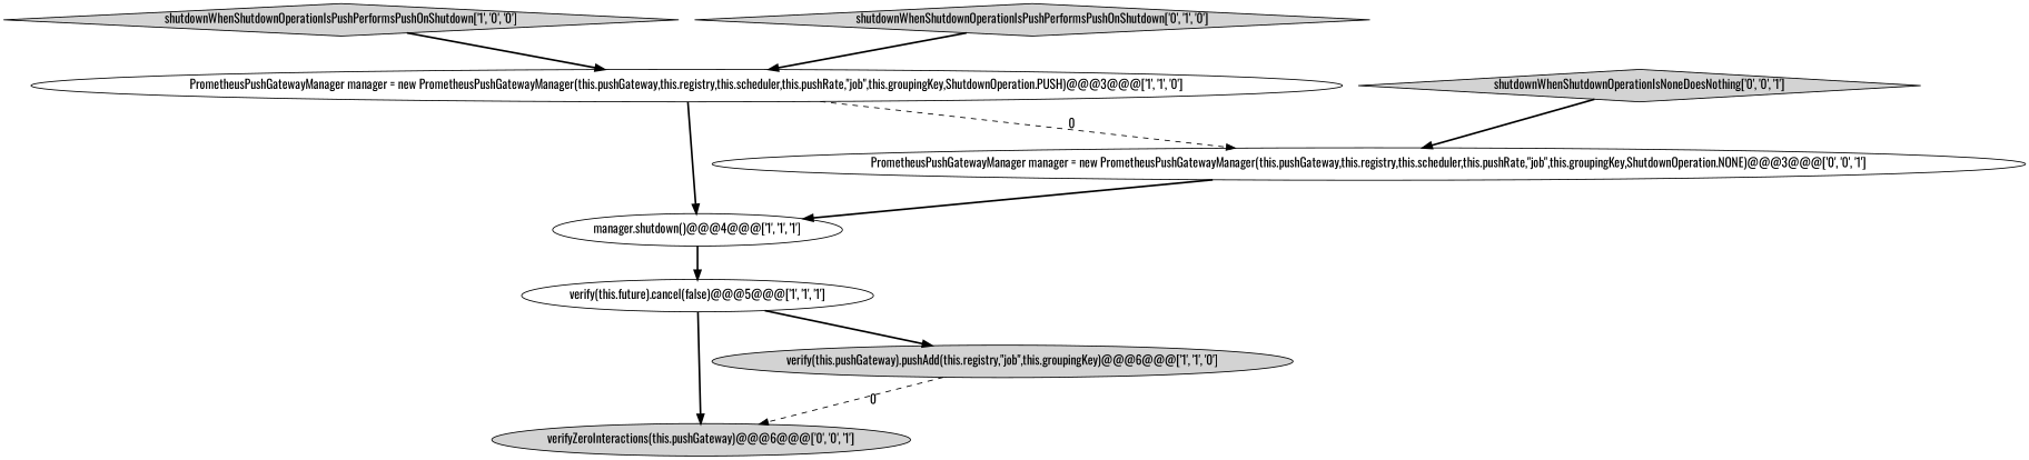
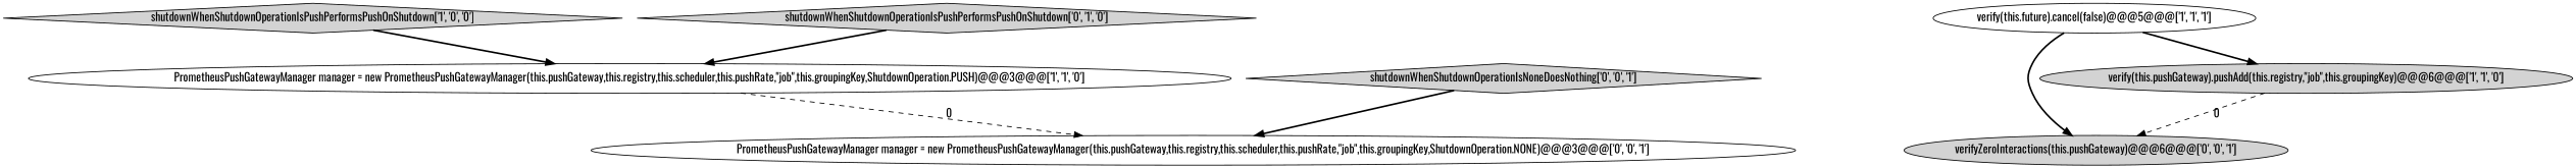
  digraph {
    fontname=Oswald
    node [fillcolor=lightgray shape=ellipse style=filled fontname=Oswald]
    edge [style=bold fontname=Oswald]
    n1 [label="shutdownWhenShutdownOperationIsPushPerformsPushOnShutdown['1', '0', '0']" shape=diamond]
    n2 [fillcolor=white label="PrometheusPushGatewayManager manager = new PrometheusPushGatewayManager(this.pushGateway,this.registry,this.scheduler,this.pushRate,\"job\",this.groupingKey,ShutdownOperation.PUSH)@@@3@@@['1', '1', '0']"]
    n3 [label="verifyZeroInteractions(this.pushGateway)@@@6@@@['0', '0', '1']"]
    n4 [label="shutdownWhenShutdownOperationIsPushPerformsPushOnShutdown['0', '1', '0']" shape=diamond]
    n5 [fillcolor=white label="verify(this.future).cancel(false)@@@5@@@['1', '1', '1']"]
    n6 [label="verify(this.pushGateway).pushAdd(this.registry,\"job\",this.groupingKey)@@@6@@@['1', '1', '0']"]
    n7 [fillcolor=white label="PrometheusPushGatewayManager manager = new PrometheusPushGatewayManager(this.pushGateway,this.registry,this.scheduler,this.pushRate,\"job\",this.groupingKey,ShutdownOperation.NONE)@@@3@@@['0', '0', '1']"]
-   n8 [fillcolor=white label="manager.shutdown()@@@4@@@['1', '1', '1']"]
    n9 [label="shutdownWhenShutdownOperationIsNoneDoesNothing['0', '0', '1']" shape=diamond]
    n1 -> n2
    n2 -> n7 [label=0 style=dashed]
-   n2 -> n8
    n4 -> n2
    n5 -> n3
    n5 -> n6
    n6 -> n3 [label=0 style=dashed]
-   n7 -> n8
-   n8 -> n5
    n9 -> n7
  }
